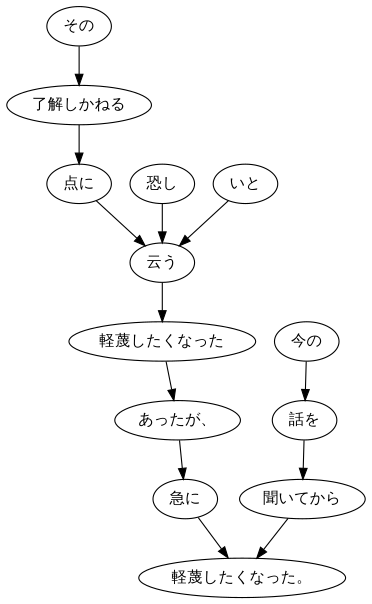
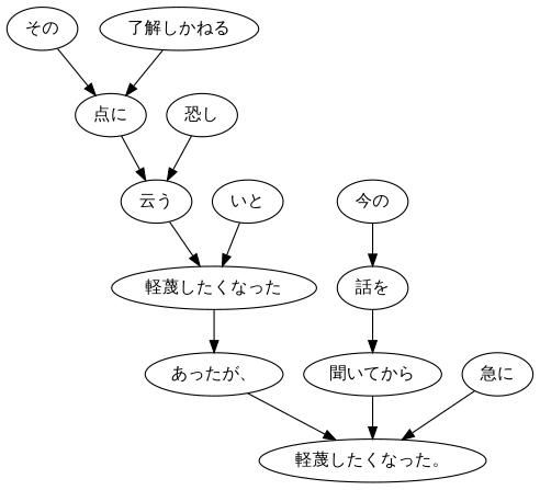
  digraph {
    fontname="DejaVu Sans"
    node [fontname="DejaVu Sans"]
    edge [fontname="DejaVu Sans"]
    n1 [label="その"]
    n2 [label="了解しかねる"]
    n3 [label="点に"]
    n4 [label="云う"]
    n5 [label="軽蔑したくなった"]
    n6 [label="恐し"]
    n7 [label="いと"]
    n8 [label="あったが、"]
    n9 [label="軽蔑したくなった。"]
    n10 [label="今の"]
    n11 [label="話を"]
    n12 [label="聞いてから"]
    n13 [label="急に"]
-   n1 -> n2
+   n1 -> n3
    n2 -> n3
    n3 -> n4
    n4 -> n5
    n5 -> n8
    n6 -> n4
-   n7 -> n4
-   n8 -> n13
+   n7 -> n5
+   n8 -> n9
    n10 -> n11
    n11 -> n12
    n12 -> n9
    n13 -> n9
  }
